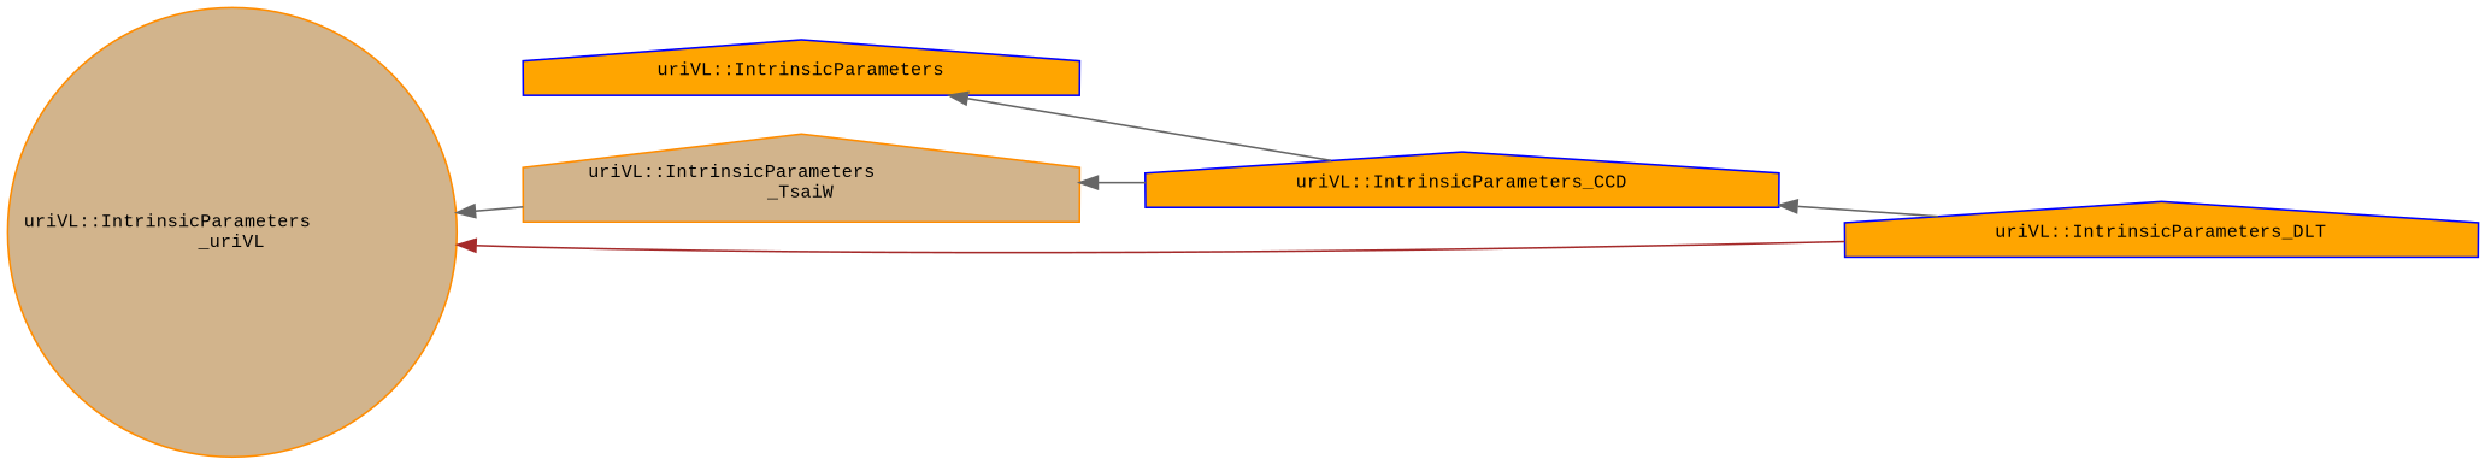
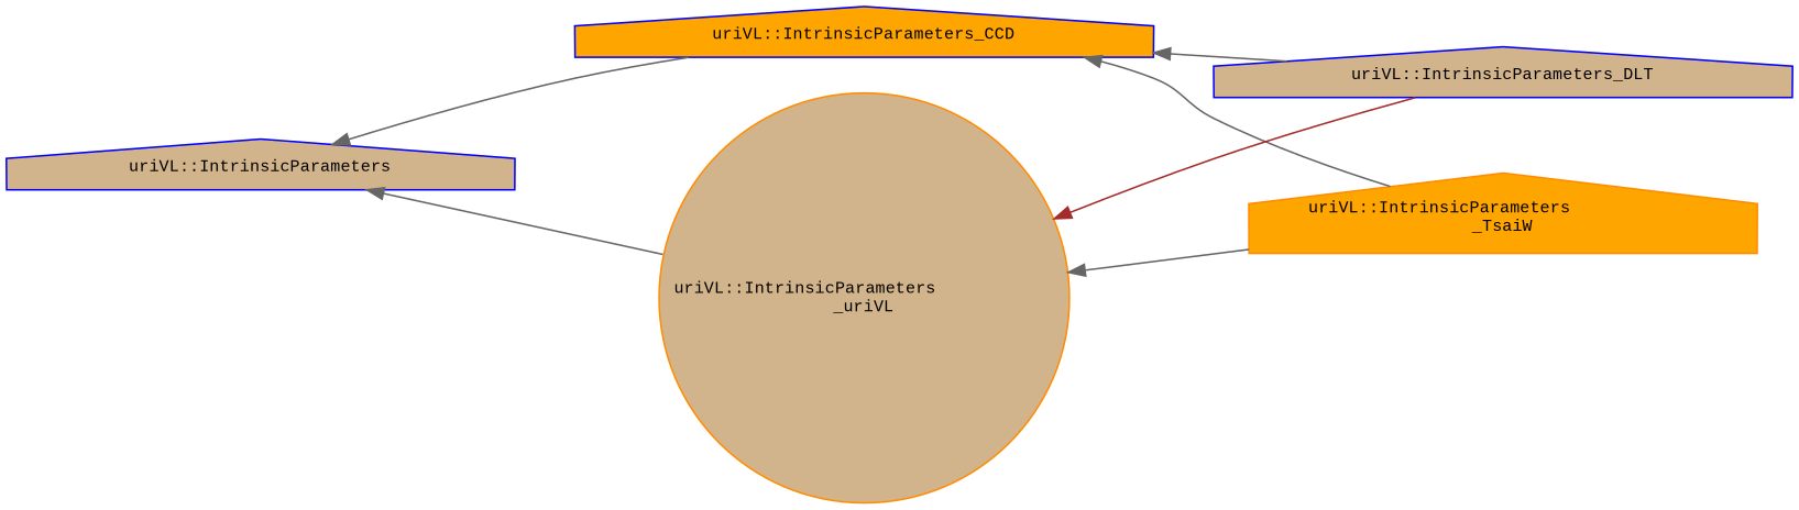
  digraph {
    fontname="Liberation Mono"
    rankdir=LR
    node [color=blue fillcolor=tan fontname="Liberation Mono" fontsize=10 shape=house style=filled]
    edge [color=gray40 dir=back fontname="Liberation Mono" fontsize=10 labelfontname=Helvetica labelfontsize=10 style=solid]
-   n1 [fillcolor=orange height=0.2 label="uriVL::IntrinsicParameters" width=0.4]
+   n1 [height=0.2 label="uriVL::IntrinsicParameters" width=0.4]
    n2 [fillcolor=orange height=0.2 label="uriVL::IntrinsicParameters_CCD" width=0.4]
    n3 [color=darkorange height=0.2 label="uriVL::IntrinsicParameters\l_uriVL" shape=circle width=0.4]
-   n4 [fillcolor=orange height=0.2 label="uriVL::IntrinsicParameters_DLT" width=0.4]
-   n5 [color=darkorange height=0.2 label="uriVL::IntrinsicParameters\l_TsaiW" width=0.4]
+   n4 [height=0.2 label="uriVL::IntrinsicParameters_DLT" width=0.4]
+   n5 [color=darkorange fillcolor=orange height=0.2 label="uriVL::IntrinsicParameters\l_TsaiW" width=0.4]
    n1 -> n2
+   n1 -> n3
    n2 -> n4
-   n5 -> n2
+   n2 -> n5
    n3 -> n4 [color=brown]
    n3 -> n5
  }
